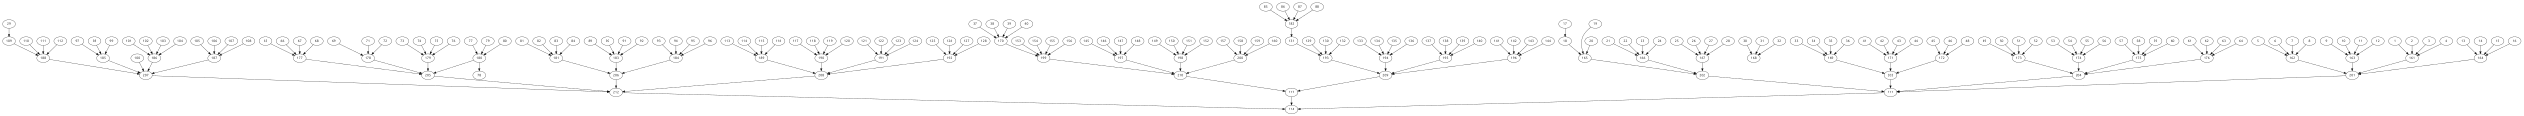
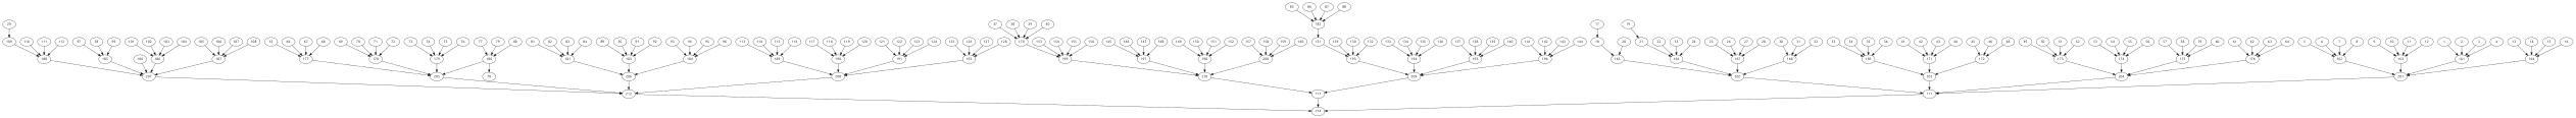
  digraph {
    fontname=Ubuntu
    node [fontname=Ubuntu]
    edge [fontname=Ubuntu]
    1
    161
    201
    211
    2
    3
    4
    5
    162
    6
    7
    8
    9
    163
    10
    11
    12
    13
    164
    14
    15
    16
    17
    18
    165
    202
    19
    20
    21
    166
    22
    23
    24
    25
    167
    26
    27
    28
    29
    109
    188
    207
    30
    168
    31
    32
    33
    169
    203
    34
    35
    36
    37
    170
    199
    210
    38
    39
    40
    41
    171
    42
    43
    44
    45
    172
    46
    48
    49
    173
    204
    50
    51
    52
    53
    174
    54
    55
    56
    57
    175
    58
    59
    60
    61
    176
    62
    63
    64
    65
    177
    205
    212
    66
    67
    68
    69
    178
+   70
    71
    72
    73
    179
    74
    75
    76
    77
    180
    78
    79
    80
    81
    181
    206
    82
    83
    84
    85
    182
    131
    193
    86
    87
    88
    89
    183
    90
    91
    92
    93
    184
    94
    95
    96
    97
    185
    98
    99
    100
    101
    186
    102
    103
    104
    105
    187
    106
    107
    108
    110
    111
    112
    113
    189
    208
    114
    115
    116
    117
    190
    118
    119
    120
    121
    191
    122
    123
    124
    125
    192
    126
    127
    128
    129
    209
    n176 [label=217]
    130
    132
    133
    194
    134
    135
    136
    137
    195
    138
    139
    140
    141
    196
    142
    143
    144
    145
    197
    146
    147
    148
    149
    198
    150
    151
    152
    153
    154
    155
    156
    157
    200
    158
    159
    160
    214
    1 -> 161
    161 -> 201
    201 -> 211
    211 -> 214
    2 -> 161
    3 -> 161
    4 -> 161
    5 -> 162
    162 -> 201
    6 -> 162
    7 -> 162
    8 -> 162
    9 -> 163
    163 -> 201
    10 -> 163
    11 -> 163
    12 -> 163
    13 -> 164
    164 -> 201
    14 -> 164
    15 -> 164
    16 -> 164
    17 -> 18
    18 -> 165
    165 -> 202
    202 -> 211
-   19 -> 165
+   19 -> 21
    20 -> 165
    21 -> 166
    166 -> 202
    22 -> 166
    23 -> 166
    24 -> 166
    25 -> 167
    167 -> 202
    26 -> 167
    27 -> 167
    28 -> 167
    29 -> 109
    109 -> 188
    188 -> 207
    207 -> 212
    30 -> 168
+   168 -> 202
    31 -> 168
    32 -> 168
    33 -> 169
    169 -> 203
    203 -> 211
    34 -> 169
    35 -> 169
    36 -> 169
    37 -> 170
    170 -> 199
    199 -> 210
    210 -> n176
    38 -> 170
    39 -> 170
    40 -> 170
    41 -> 171
    171 -> 203
    42 -> 171
    43 -> 171
    44 -> 171
    45 -> 172
    172 -> 203
    46 -> 172
    48 -> 172
    49 -> 173
    173 -> 204
    204 -> 211
    50 -> 173
    51 -> 173
    52 -> 173
    53 -> 174
    174 -> 204
    54 -> 174
    55 -> 174
    56 -> 174
    57 -> 175
    175 -> 204
    58 -> 175
    59 -> 175
    60 -> 175
    61 -> 176
    176 -> 204
    62 -> 176
    63 -> 176
    64 -> 176
    65 -> 177
    177 -> 205
    205 -> 212
    212 -> 214
    66 -> 177
    67 -> 177
    68 -> 177
    69 -> 178
    178 -> 205
+   70 -> 178
    71 -> 178
    72 -> 178
    73 -> 179
    179 -> 205
    74 -> 179
    75 -> 179
    76 -> 179
    77 -> 180
    180 -> 205
    180 -> 78
    79 -> 180
    80 -> 180
    81 -> 181
    181 -> 206
    206 -> 212
    82 -> 181
    83 -> 181
    84 -> 181
    85 -> 182
    182 -> 131
    131 -> 193
    193 -> 209
    86 -> 182
    87 -> 182
    88 -> 182
    89 -> 183
    183 -> 206
    90 -> 183
    91 -> 183
    92 -> 183
    93 -> 184
    184 -> 206
    94 -> 184
    95 -> 184
    96 -> 184
    97 -> 185
    185 -> 207
    98 -> 185
    99 -> 185
    100 -> 207
    101 -> 186
    186 -> 207
    102 -> 186
    103 -> 186
    104 -> 186
    105 -> 187
    187 -> 207
    106 -> 187
    107 -> 187
    108 -> 187
    110 -> 188
    111 -> 188
    112 -> 188
    113 -> 189
    189 -> 208
    208 -> 212
    114 -> 189
    115 -> 189
    116 -> 189
    117 -> 190
    190 -> 208
    118 -> 190
    119 -> 190
    120 -> 190
    121 -> 191
    191 -> 208
    122 -> 191
    123 -> 191
    124 -> 191
    125 -> 192
    192 -> 208
    126 -> 192
    127 -> 192
    128 -> 192
    129 -> 193
    209 -> n176
    n176 -> 214
    130 -> 193
    132 -> 193
    133 -> 194
    194 -> 209
    134 -> 194
    135 -> 194
    136 -> 194
    137 -> 195
    195 -> 209
    138 -> 195
    139 -> 195
    140 -> 195
    141 -> 196
    196 -> 209
    142 -> 196
    143 -> 196
    144 -> 196
    145 -> 197
    197 -> 210
    146 -> 197
    147 -> 197
    148 -> 197
    149 -> 198
    198 -> 210
    150 -> 198
    151 -> 198
    152 -> 198
    153 -> 199
    154 -> 199
    155 -> 199
    156 -> 199
    157 -> 200
    200 -> 210
    158 -> 200
    159 -> 200
    160 -> 200
  }
